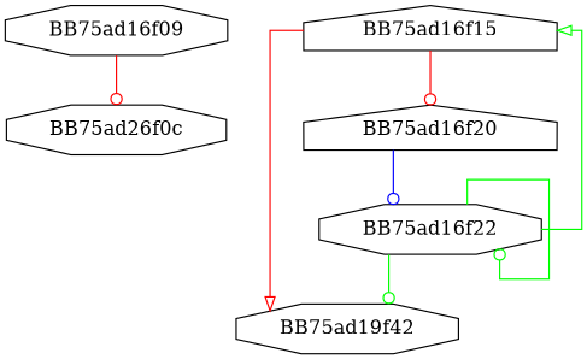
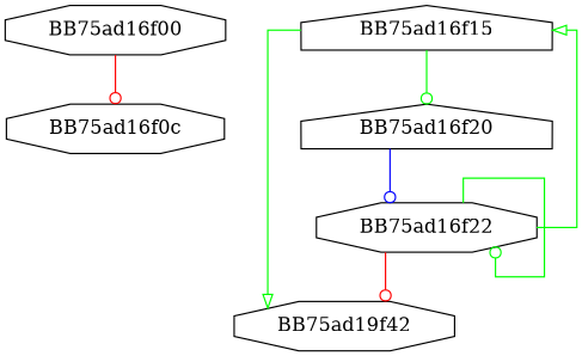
  digraph {
    splines=ortho
    node [shape=octagon]
    edge [arrowhead=odot color=red]
-   BB75ad16f00 [label=BB75ad16f09]
-   BB75ad16f0c [label=BB75ad26f0c]
+   BB75ad16f00
+   BB75ad16f0c
    BB75ad16f15 [shape=house]
    n4 [label=BB75ad19f42]
    BB75ad16f20 [shape=house]
    BB75ad16f22
    BB75ad16f00 -> BB75ad16f0c
-   BB75ad16f15 -> n4 [arrowhead=onormal]
-   BB75ad16f15 -> BB75ad16f20
+   BB75ad16f15 -> n4 [arrowhead=onormal color=green]
+   BB75ad16f15 -> BB75ad16f20 [color=green]
    BB75ad16f20 -> BB75ad16f22 [color=blue]
    BB75ad16f22 -> BB75ad16f15 [arrowhead=onormal color=green]
-   BB75ad16f22 -> n4 [color=green]
+   BB75ad16f22 -> n4
    BB75ad16f22 -> BB75ad16f22 [color=green]
  }
